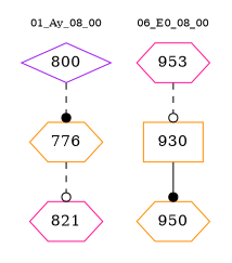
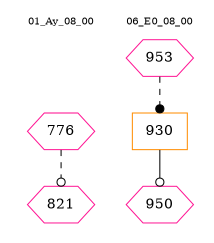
  digraph {
    node [color=deeppink shape=hexagon]
    edge [arrowhead=dot color=black style=dashed]
-   n1 [color=purple label=800 shape=diamond]
-   n2 [color=darkorange label=776]
+   n2 [label=776]
    n3 [label=821]
    n4 [label=953]
    n5 [color=darkorange label=930 shape=box]
-   n6 [color=darkorange label=950]
+   n6 [label=950]
    subgraph cluster_1 {
      color=white
      fontsize=10
      label="01_Ay_08_00"
-     n1
      n2
      n3
    }
    subgraph cluster_2 {
      color=white
      fontsize=10
      label="06_E0_08_00"
      n4
      n5
      n6
    }
-   n1 -> n2
    n2 -> n3 [arrowhead=odot]
-   n4 -> n5 [arrowhead=odot]
-   n5 -> n6 [style=solid]
+   n4 -> n5
+   n5 -> n6 [arrowhead=odot style=solid]
  }
